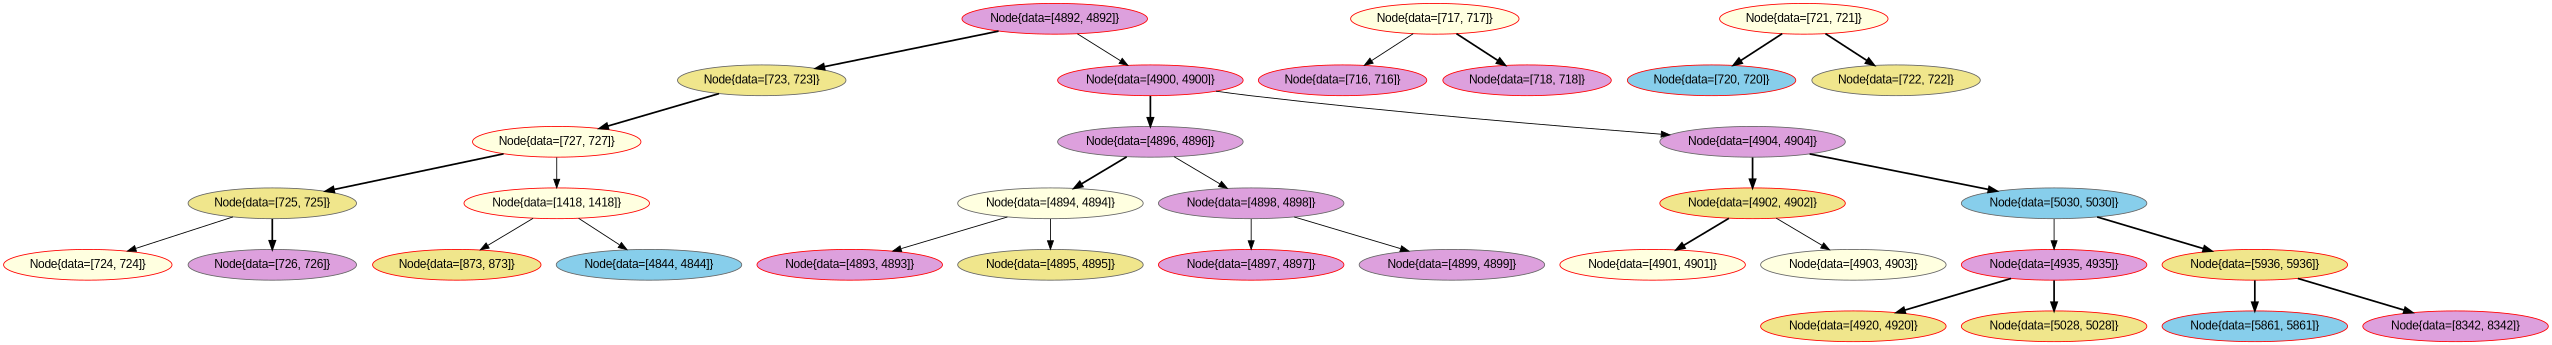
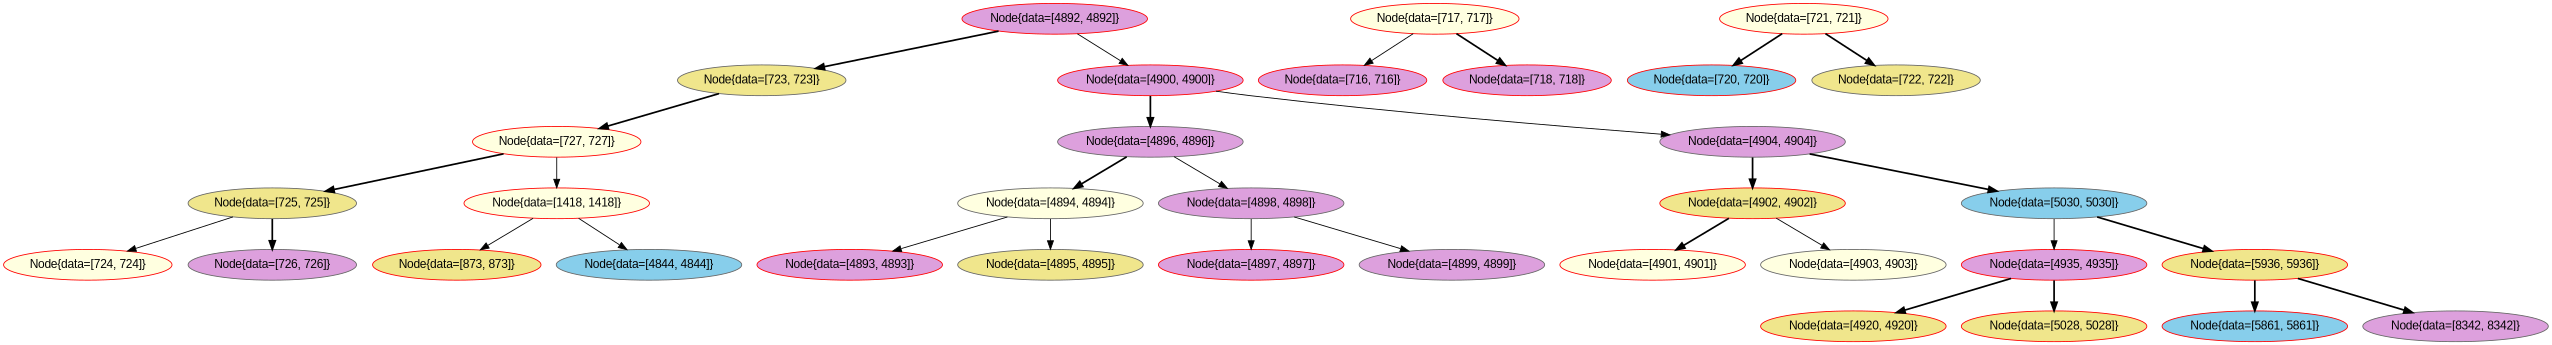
  digraph {
    fontname="Liberation Sans"
    node [color=red fillcolor=plum fontname="Liberation Sans" style=filled]
    edge [fontname="Liberation Sans" style=bold]
    n1 [label="Node{data=[4892, 4892]}"]
    n2 [color=gray40 fillcolor=khaki label="Node{data=[723, 723]}"]
    n3 [label="Node{data=[4900, 4900]}"]
    n4 [fillcolor=lightyellow label="Node{data=[727, 727]}"]
    n5 [color=gray40 label="Node{data=[4896, 4896]}"]
    n6 [color=gray40 label="Node{data=[4904, 4904]}"]
    n7 [color=gray40 fillcolor=khaki label="Node{data=[725, 725]}"]
    n8 [fillcolor=lightyellow label="Node{data=[1418, 1418]}"]
    n9 [fillcolor=lightyellow label="Node{data=[717, 717]}"]
    n10 [label="Node{data=[716, 716]}"]
    n11 [label="Node{data=[718, 718]}"]
    n12 [fillcolor=lightyellow label="Node{data=[721, 721]}"]
    n13 [fillcolor=skyblue label="Node{data=[720, 720]}"]
    n14 [color=gray40 fillcolor=khaki label="Node{data=[722, 722]}"]
    n15 [fillcolor=lightyellow label="Node{data=[724, 724]}"]
    n16 [color=gray40 label="Node{data=[726, 726]}"]
    n17 [fillcolor=khaki label="Node{data=[873, 873]}"]
    n18 [color=gray40 fillcolor=skyblue label="Node{data=[4844, 4844]}"]
    n19 [color=gray40 fillcolor=lightyellow label="Node{data=[4894, 4894]}"]
    n20 [color=gray40 label="Node{data=[4898, 4898]}"]
    n21 [fillcolor=khaki label="Node{data=[4902, 4902]}"]
    n22 [color=gray40 fillcolor=skyblue label="Node{data=[5030, 5030]}"]
    n23 [label="Node{data=[4893, 4893]}"]
    n24 [color=gray40 fillcolor=khaki label="Node{data=[4895, 4895]}"]
    n25 [label="Node{data=[4897, 4897]}"]
    n26 [color=gray40 label="Node{data=[4899, 4899]}"]
    n27 [fillcolor=lightyellow label="Node{data=[4901, 4901]}"]
    n28 [color=gray40 fillcolor=lightyellow label="Node{data=[4903, 4903]}"]
    n29 [label="Node{data=[4935, 4935]}"]
    n30 [fillcolor=khaki label="Node{data=[5936, 5936]}"]
    n31 [fillcolor=khaki label="Node{data=[4920, 4920]}"]
    n32 [fillcolor=khaki label="Node{data=[5028, 5028]}"]
    n33 [fillcolor=skyblue label="Node{data=[5861, 5861]}"]
-   n34 [label="Node{data=[8342, 8342]}"]
+   n34 [color=gray40 label="Node{data=[8342, 8342]}"]
    n1 -> n2
    n1 -> n3 [style=solid]
    n2 -> n4
    n3 -> n5
    n3 -> n6 [style=solid]
    n4 -> n7
    n4 -> n8 [style=solid]
    n5 -> n19
    n5 -> n20 [style=solid]
    n6 -> n21
    n6 -> n22
    n7 -> n15 [style=solid]
    n7 -> n16
    n8 -> n17 [style=solid]
    n8 -> n18 [style=solid]
    n9 -> n10 [style=solid]
    n9 -> n11
    n12 -> n13
    n12 -> n14
    n19 -> n23 [style=solid]
    n19 -> n24 [style=solid]
    n20 -> n25 [style=solid]
    n20 -> n26 [style=solid]
    n21 -> n27
    n21 -> n28 [style=solid]
    n22 -> n29 [style=solid]
    n22 -> n30
    n29 -> n31
    n29 -> n32
    n30 -> n33
    n30 -> n34
  }
